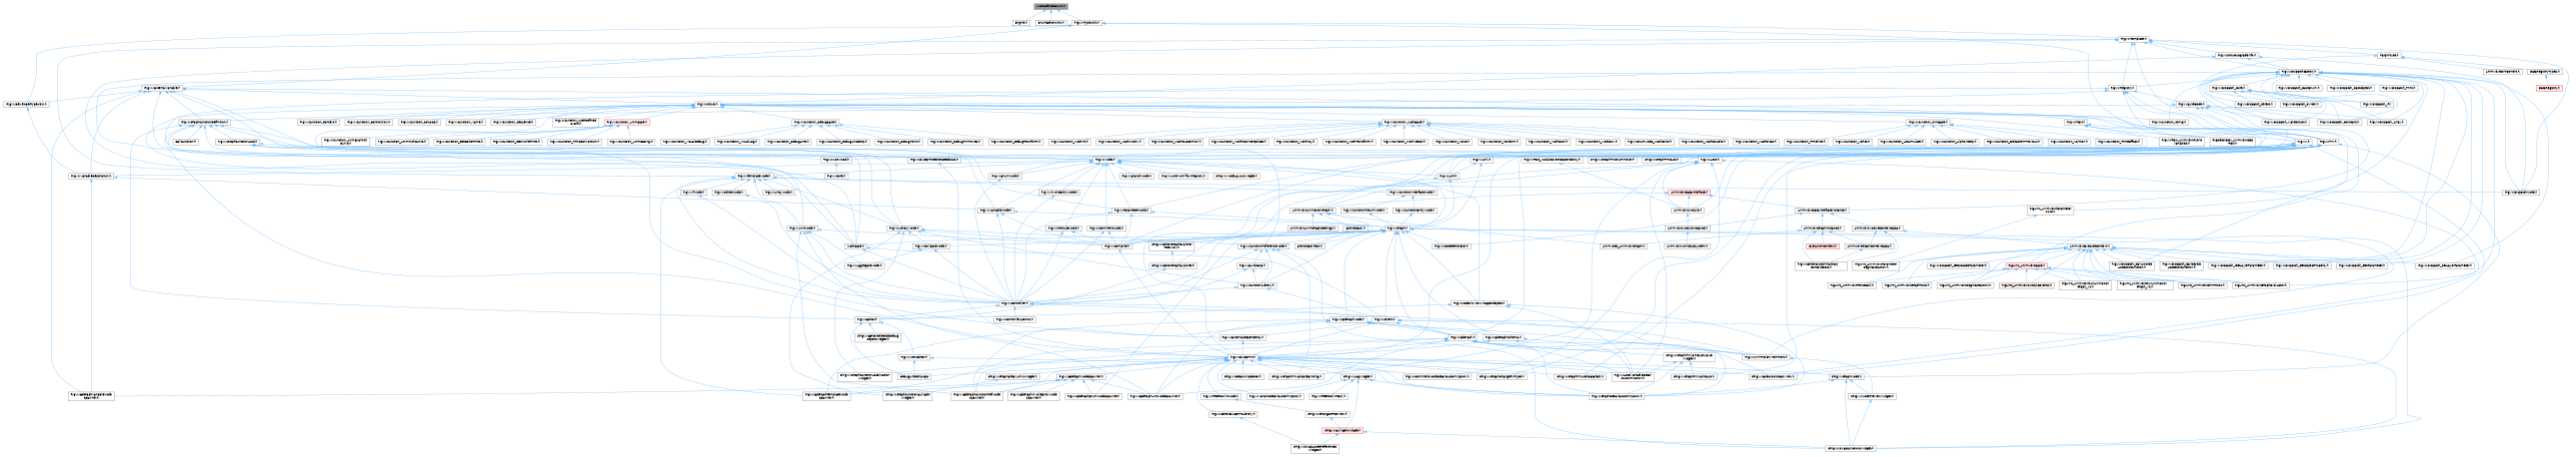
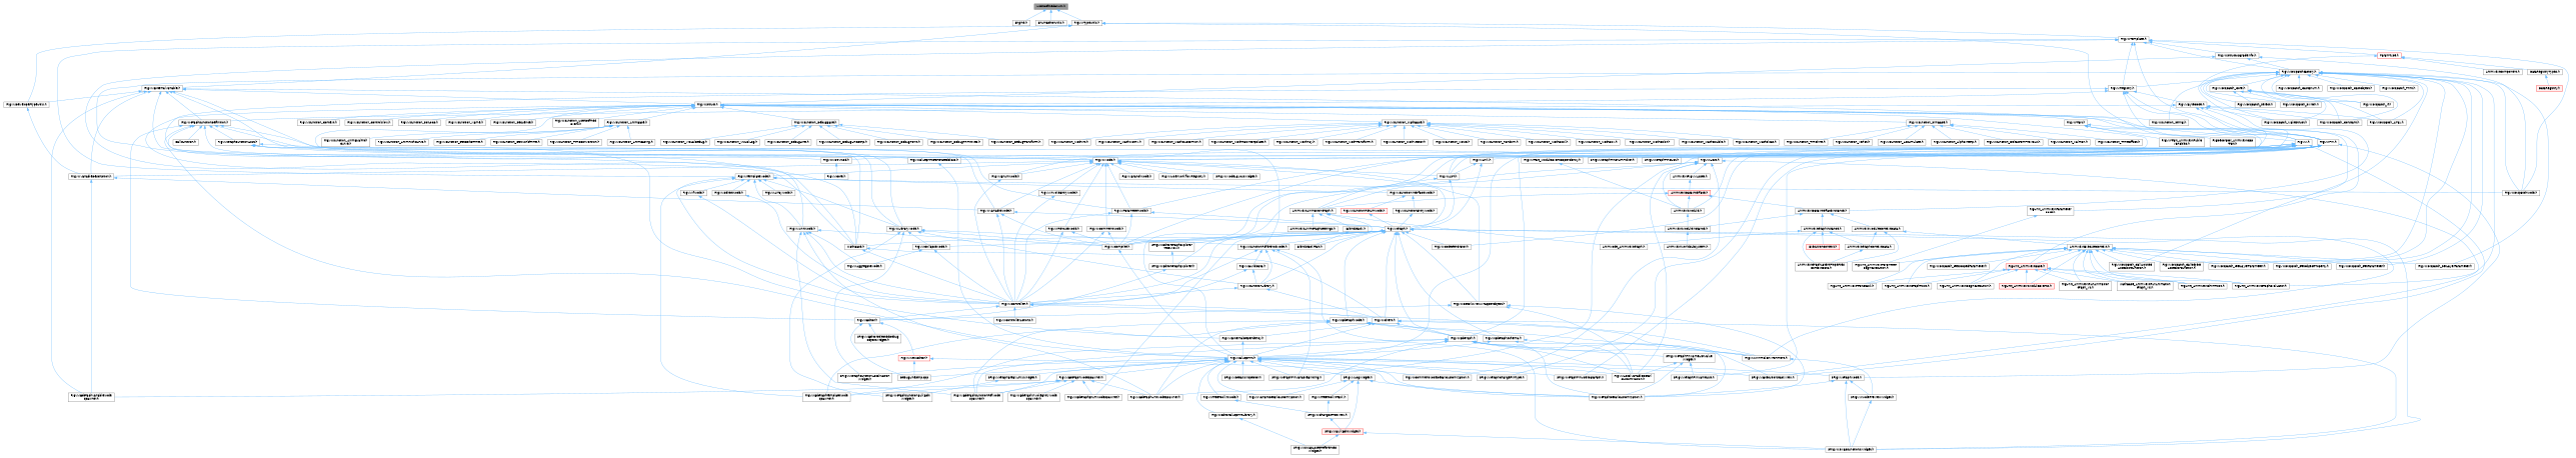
  digraph {
    node [color=grey40 fillcolor=white fontname=Helvetica fontsize=10 shape=box style=filled]
    edge [color=steelblue1 dir=back fontname=Helvetica fontsize=10 labelfontname=Helvetica labelfontsize=10 style=solid]
    n1 [color=gray40 fillcolor=grey60 fontcolor=black height=0.2 label="UserDefinedEnum.h" width=0.4]
    n2 [height=0.2 label="Engine.h" width=0.4]
    n3 [height=0.2 label="EnumEditorUtils.h" width=0.4]
    n4 [height=0.2 label="RigVMTypeUtils.h" width=0.4]
    n5 [height=0.2 label="RigVMDeveloperTypeUtils.h" width=0.4]
    n6 [height=0.2 label="RigVMExternalVariable.h" width=0.4]
    n7 [height=0.2 label="RigVMParameterNode.h" width=0.4]
    n8 [height=0.2 label="RigVMTemplate.h" width=0.4]
    n9 [height=0.2 label="RigVMVariableDescription.h" width=0.4]
    n10 [height=0.2 label="RigVMEdGraphVariableNode\lSpawner.h" width=0.4]
    n11 [height=0.2 label="RigVMVariableNode.h" width=0.4]
    n12 [height=0.2 label="RigVM.h" width=0.4]
    n13 [height=0.2 label="RigVMNativized.h" width=0.4]
    n14 [height=0.2 label="RigVMGraphFunctionDefinition.h" width=0.4]
    n15 [height=0.2 label="RigVMStruct.h" width=0.4]
    n16 [height=0.2 label="RigVMCompiler.h" width=0.4]
    n17 [height=0.2 label="RigVMController.h" width=0.4]
    n18 [height=0.2 label="RigVMGraph.h" width=0.4]
    n19 [height=0.2 label="MathBase.h" width=0.4]
    n20 [height=0.2 label="RigVMTemplateNode.h" width=0.4]
    n21 [height=0.2 label="RigVMDispatchNode.h" width=0.4]
    n22 [height=0.2 label="RigVMPin.h" width=0.4]
-   n23 [height=0.2 label="ParamType.h" width=0.4]
+   n23 [color=red height=0.2 label="ParamType.h" width=0.4]
    n24 [height=0.2 label="RigVMDispatchFactory.h" width=0.4]
    n25 [height=0.2 label="RigVMRegistry.h" width=0.4]
    n26 [height=0.2 label="RigVMStructUpgradeInfo.h" width=0.4]
    n27 [height=0.2 label="RigVMBlueprint.h" width=0.4]
    n28 [height=0.2 label="RigVMClient.h" width=0.4]
    n29 [height=0.2 label="RigVMMinimalEnvironment.h" width=0.4]
    n30 [height=0.2 label="RigVMControllerActions.h" width=0.4]
    n31 [height=0.2 label="RigVMEditor.h" width=0.4]
    n32 [height=0.2 label="RigVMEdGraphEnumNodeSpawner.h" width=0.4]
    n33 [height=0.2 label="SRigVMSwapFunctionsWidget.h" width=0.4]
    n34 [height=0.2 label="RigVMEdGraph.h" width=0.4]
    n35 [height=0.2 label="RigVMCodeGenerator.h" width=0.4]
    n36 [height=0.2 label="RigVMCollapseNode.h" width=0.4]
    n37 [height=0.2 label="RigVMDetailsViewWrapperObject.h" width=0.4]
    n38 [height=0.2 label="RigVMEdGraphNode.h" width=0.4]
    n39 [height=0.2 label="RigVMEdGraphSchema.h" width=0.4]
    n40 [height=0.2 label="RigVMFunctionLibrary.h" width=0.4]
    n41 [height=0.2 label="RigVMFunctionReferenceNode.h" width=0.4]
    n42 [height=0.2 label="SRigVMEditorGraphExplorer.h" width=0.4]
    n43 [height=0.2 label="SRigVMEditorGraphExplorer\lTreeView.h" width=0.4]
    n44 [height=0.2 label="RigVMCommentNodeDetailCustomization.h" width=0.4]
    n45 [height=0.2 label="RigVMEdGraphFunctionRefNode\lSpawner.h" width=0.4]
    n46 [height=0.2 label="RigVMEdGraphNodeSpawner.h" width=0.4]
    n47 [height=0.2 label="RigVMEdGraphUnitNodeSpawner.h" width=0.4]
    n48 [height=0.2 label="RigVMEditorBlueprintLibrary.h" width=0.4]
    n49 [height=0.2 label="RigVMGraphDetailCustomization.h" width=0.4]
    n50 [height=0.2 label="RigVMLocalVariableDetail\lCustomization.h" width=0.4]
    n51 [height=0.2 label="RigVMTreeToolkitNode.h" width=0.4]
    n52 [height=0.2 label="RigVMVariantDetailCustomization.h" width=0.4]
    n53 [height=0.2 label="DebugLineStrip.cpp" width=0.4]
    n54 [height=0.2 label="SRigVMDetailsInspector.h" width=0.4]
    n55 [height=0.2 label="SRigVMExecutionStackView.h" width=0.4]
    n56 [height=0.2 label="SRigVMGraphBreakLinksWidget.h" width=0.4]
    n57 [height=0.2 label="SRigVMGraphChangePinType.h" width=0.4]
    n58 [height=0.2 label="SRigVMGraphFunctionLocalization\lWidget.h" width=0.4]
    n59 [height=0.2 label="SRigVMGraphNode.h" width=0.4]
    n60 [height=0.2 label="SRigVMGraphPinUserDataPath.h" width=0.4]
    n61 [height=0.2 label="SRigVMGraphPinVariableBinding.h" width=0.4]
    n62 [height=0.2 label="SRigVMLogWidget.h" width=0.4]
    n63 [height=0.2 label="RigVMEdGraphInvokeEntryNode\lSpawner.h" width=0.4]
    n64 [height=0.2 label="RigVMEdGraphTemplateNode\lSpawner.h" width=0.4]
    n65 [height=0.2 label="SRigVMSwapAssetReferences\lWidget.h" width=0.4]
    n66 [height=0.2 label="SRigVMChangesTreeView.h" width=0.4]
    n67 [height=0.2 label="SRigVMGraphFunctionBulkEdit\lWidget.h" width=0.4]
    n68 [height=0.2 label="SRigVMNodePreviewWidget.h" width=0.4]
    n69 [color=red fillcolor="#FFF0F0" height=0.2 label="SRigVMBulkEditWidget.h" width=0.4]
    n70 [height=0.2 label="RigVMTreeToolkitTask.h" width=0.4]
    n71 [height=0.2 label="RigVMExternalDependency.h" width=0.4]
-   n72 [height=0.2 label="RigVMNewEditor.h" width=0.4]
+   n72 [color=red height=0.2 label="RigVMNewEditor.h" width=0.4]
    n73 [height=0.2 label="SRigVMEditorSelectedDebug\lObjectWidget.h" width=0.4]
    n74 [height=0.2 label="SRigVMGraphPinNameListValue\lWidget.h" width=0.4]
    n75 [height=0.2 label="SRigVMGraphPinNameList.h" width=0.4]
    n76 [height=0.2 label="RigVMAggregateNode.h" width=0.4]
    n77 [height=0.2 label="RigVMBuildData.h" width=0.4]
    n78 [height=0.2 label="AnimNextAnimationGraph.h" width=0.4]
    n79 [height=0.2 label="AnimNextModule.h" width=0.4]
    n80 [height=0.2 label="RigVMBlueprintGeneratedClass.h" width=0.4]
    n81 [height=0.2 label="RigVMHost.h" width=0.4]
    n82 [height=0.2 label="RigVMNode.h" width=0.4]
    n83 [height=0.2 label="RigVMCore.h" width=0.4]
    n84 [height=0.2 label="RigVMLibraryNode.h" width=0.4]
    n85 [height=0.2 label="CallFunction.h" width=0.4]
    n86 [height=0.2 label="RigVMGraphFunctionHost.h" width=0.4]
    n87 [color=red fillcolor="#FFF0F0" height=0.2 label="RigUnit_AnimNextBase.h" width=0.4]
    n88 [height=0.2 label="RigVMUnitNode.h" width=0.4]
    n89 [height=0.2 label="RigUnit_AnimNextParameter\lBase.h" width=0.4]
-   n90 [color=red height=0.2 label="RigVMFunction_AnimBase.h" width=0.4]
+   n90 [height=0.2 label="RigVMFunction_AnimBase.h" width=0.4]
    n91 [height=0.2 label="RigVMFunction_Context.h" width=0.4]
    n92 [height=0.2 label="RigVMFunction_ControlFlow.h" width=0.4]
    n93 [height=0.2 label="RigVMFunction_DebugBase.h" width=0.4]
    n94 [height=0.2 label="RigVMFunction_ForLoop.h" width=0.4]
    n95 [height=0.2 label="RigVMFunction_MathBase.h" width=0.4]
    n96 [height=0.2 label="RigVMFunction_Name.h" width=0.4]
    n97 [height=0.2 label="RigVMFunction_Sequence.h" width=0.4]
    n98 [height=0.2 label="RigVMFunction_SimBase.h" width=0.4]
    n99 [height=0.2 label="RigVMFunction_String.h" width=0.4]
    n100 [height=0.2 label="RigVMFunction_UserDefined\lEvent.h" width=0.4]
    n101 [height=0.2 label="RigVMTrait.h" width=0.4]
    n102 [height=0.2 label="AnimNextAnimGraphSettings.h" width=0.4]
    n103 [height=0.2 label="AnimNode_AnimNextGraph.h" width=0.4]
    n104 [height=0.2 label="BlendStackTrait.h" width=0.4]
    n105 [height=0.2 label="IBlendStack.h" width=0.4]
    n106 [height=0.2 label="AnimNextModuleInstance.h" width=0.4]
+   n107 [height=0.2 label="AnimNextRigVMAsset.h" width=0.4]
    n108 [height=0.2 label="RigVMAST.h" width=0.4]
    n109 [height=0.2 label="RigVMBranchNode.h" width=0.4]
    n110 [height=0.2 label="RigVMCommentNode.h" width=0.4]
    n111 [height=0.2 label="RigVMEnumNode.h" width=0.4]
    n112 [height=0.2 label="RigVMInvokeEntryNode.h" width=0.4]
    n113 [height=0.2 label="RigVMRerouteNode.h" width=0.4]
    n114 [height=0.2 label="RigVMUserWorkflowRegistry.h" width=0.4]
    n115 [height=0.2 label="SRigVMNodeLayoutWidget.h" width=0.4]
    n116 [height=0.2 label="AnimNextWorldSubsystem.h" width=0.4]
    n117 [color=red fillcolor="#FFF0F0" height=0.2 label="AnimNextDataInterface.h" width=0.4]
    n118 [height=0.2 label="AnimNextDataInterfaceInstance.h" width=0.4]
    n119 [height=0.2 label="AnimNextGraphInstance.h" width=0.4]
    n120 [height=0.2 label="AnimNextModuleContextData.h" width=0.4]
    n121 [height=0.2 label="AnimNextGraphContextData.h" width=0.4]
-   n122 [height=0.2 label="RigVMEditorBlueprintLibrary\lContextData.h" width=0.4]
+   n122 [height=0.2 label="AnimNextGraphLatentProperties\lContextData.h" width=0.4]
    n123 [color=red fillcolor="#FFF0F0" height=0.2 label="ExecutionContext.h" width=0.4]
    n124 [height=0.2 label="AnimNextExecuteContext.h" width=0.4]
    n125 [height=0.2 label="RigUnit_AnimNextBeginExecution.h" width=0.4]
    n126 [height=0.2 label="RigUnit_AnimNextGraphEvaluator.h" width=0.4]
    n127 [height=0.2 label="RigUnit_AnimNextGraphRoot.h" width=0.4]
-   n128 [fillcolor="#FFF0F0" height=0.2 label="RigUnit_AnimNextModuleEvents.h" width=0.4]
+   n128 [color=red fillcolor="#FFF0F0" height=0.2 label="RigUnit_AnimNextModuleEvents.h" width=0.4]
    n129 [height=0.2 label="RigUnit_AnimNextRunAnimation\lGraph_v1.h" width=0.4]
-   n130 [height=0.2 label="RigUnit_AnimNextRunAnimation\lGraph_v2.h" width=0.4]
+   n130 [height=0.2 label="MathBase_AnimNextRunAnimation\lGraph_v2.h" width=0.4]
    n131 [height=0.2 label="RigUnit_AnimNextShimRoot.h" width=0.4]
    n132 [height=0.2 label="RigUnit_AnimNextTraitStack.h" width=0.4]
    n133 [height=0.2 label="RigUnit_AnimNextParameter\lBeginExecution.h" width=0.4]
    n134 [height=0.2 label="RigVMDispatch_CallHoisted\lAccessorFunction.h" width=0.4]
    n135 [height=0.2 label="RigVMDispatch_CallObject\lAccessorFunction.h" width=0.4]
    n136 [height=0.2 label="RigVMDispatch_GetLayerParameter.h" width=0.4]
    n137 [height=0.2 label="RigVMDispatch_GetObjectProperty.h" width=0.4]
    n138 [height=0.2 label="RigVMDispatch_GetParameter.h" width=0.4]
    n139 [height=0.2 label="RigVMDispatch_GetScopedParameter.h" width=0.4]
    n140 [height=0.2 label="RigVMDispatch_SetLayerParameter.h" width=0.4]
    n141 [height=0.2 label="RigVMArrayNode.h" width=0.4]
    n142 [height=0.2 label="RigVMFunctionInterfaceNode.h" width=0.4]
    n143 [height=0.2 label="RigVMIfNode.h" width=0.4]
    n144 [height=0.2 label="RigVMSelectNode.h" width=0.4]
    n145 [height=0.2 label="RigVMFunctionEntryNode.h" width=0.4]
-   n146 [height=0.2 label="RigVMFunctionReturnNode.h" width=0.4]
+   n146 [color=red height=0.2 label="RigVMFunctionReturnNode.h" width=0.4]
    n147 [height=0.2 label="RigVMFunction_AnimEasing.h" width=0.4]
    n148 [height=0.2 label="RigVMFunction_AnimEvalRich\lCurve.h" width=0.4]
    n149 [height=0.2 label="RigVMFunction_AnimRichCurve.h" width=0.4]
    n150 [height=0.2 label="RigVMFunction_GetDeltaTime.h" width=0.4]
    n151 [height=0.2 label="RigVMFunction_GetWorldTime.h" width=0.4]
    n152 [height=0.2 label="RigVMFunction_TimeConversion.h" width=0.4]
    n153 [height=0.2 label="RigVMFunction_DebugLine.h" width=0.4]
    n154 [height=0.2 label="RigVMFunction_DebugLineStrip.h" width=0.4]
    n155 [height=0.2 label="RigVMFunction_DebugPoint.h" width=0.4]
    n156 [height=0.2 label="RigVMFunction_DebugPrimitives.h" width=0.4]
    n157 [height=0.2 label="RigVMFunction_DebugTransform.h" width=0.4]
    n158 [height=0.2 label="RigVMFunction_VisualDebug.h" width=0.4]
    n159 [height=0.2 label="RigVMFunction_VisualLog.h" width=0.4]
    n160 [height=0.2 label="RigVMFunction_MathBool.h" width=0.4]
    n161 [height=0.2 label="RigVMFunction_MathBox.h" width=0.4]
-   n162 [height=0.2 label="RigVMEnumNode_MathColor.h" width=0.4]
+   n162 [height=0.2 label="RigVMFunction_MathColor.h" width=0.4]
    n163 [height=0.2 label="RigVMFunction_MathDouble.h" width=0.4]
    n164 [height=0.2 label="RigVMFunction_MathFloat.h" width=0.4]
    n165 [height=0.2 label="RigVMFunction_MathInt.h" width=0.4]
    n166 [height=0.2 label="RigVMFunction_MathMatrix.h" width=0.4]
    n167 [height=0.2 label="RigVMFunction_MathQuaternion.h" width=0.4]
    n168 [height=0.2 label="RigVMFunction_MathRBFInterpolate.h" width=0.4]
    n169 [height=0.2 label="RigVMFunction_MathRay.h" width=0.4]
    n170 [height=0.2 label="RigVMFunction_MathTransform.h" width=0.4]
    n171 [height=0.2 label="RigVMFunction_MathVector.h" width=0.4]
    n172 [height=0.2 label="RigVMFunction_Noise.h" width=0.4]
    n173 [height=0.2 label="RigVMFunction_Random.h" width=0.4]
    n174 [height=0.2 label="RigVMFunction_Accumulate.h" width=0.4]
    n175 [height=0.2 label="RigVMFunction_AlphaInterp.h" width=0.4]
    n176 [height=0.2 label="RigVMFunction_DeltaFromPrevious.h" width=0.4]
    n177 [height=0.2 label="RigVMFunction_Kalman.h" width=0.4]
    n178 [height=0.2 label="RigVMFunction_TimeOffset.h" width=0.4]
    n179 [height=0.2 label="RigVMFunction_Timeline.h" width=0.4]
    n180 [height=0.2 label="RigVMFunction_Verlet.h" width=0.4]
    n181 [height=0.2 label="RigDecorator_AnimNextCpp\lTrait.h" width=0.4]
    n182 [height=0.2 label="RigVMTrait_AnimNextPublic\lVariables.h" width=0.4]
    n183 [height=0.2 label="RigVMTrait_ModuleEventDependency.h" width=0.4]
    n184 [height=0.2 label="RigVMLink.h" width=0.4]
    n185 [height=0.2 label="SRigVMGraphPinEnumPicker.h" width=0.4]
    n186 [height=0.2 label="SRigVMGraphPinQuat.h" width=0.4]
    n187 [height=0.2 label="AnimNextComponent.h" width=0.4]
    n188 [height=0.2 label="DataRegistryTypes.h" width=0.4]
    n189 [height=0.2 label="RigVMDispatch_Array.h" width=0.4]
    n190 [height=0.2 label="RigVMDispatch_CastEnum.h" width=0.4]
    n191 [height=0.2 label="RigVMDispatch_CastObject.h" width=0.4]
    n192 [height=0.2 label="RigVMDispatch_Constant.h" width=0.4]
    n193 [height=0.2 label="RigVMDispatch_Core.h" width=0.4]
    n194 [height=0.2 label="RigVMDispatch_If.h" width=0.4]
    n195 [height=0.2 label="RigVMDispatch_MakeStruct.h" width=0.4]
    n196 [height=0.2 label="RigVMDispatch_Select.h" width=0.4]
    n197 [height=0.2 label="RigVMDispatch_Switch.h" width=0.4]
    n198 [height=0.2 label="RigVMDispatch_Print.h" width=0.4]
    n199 [height=0.2 label="RigVMByteCode.h" width=0.4]
    n200 [color=red fillcolor="#FFF0F0" height=0.2 label="DataRegistry.h" width=0.4]
    n1 -> n2
    n1 -> n3
    n1 -> n4
    n4 -> n5
    n4 -> n6
    n4 -> n7
    n4 -> n8
    n5 -> n9
    n6 -> n5
    n6 -> n7
    n6 -> n9
    n6 -> n10
    n6 -> n11
    n6 -> n12
    n6 -> n13
    n6 -> n14
    n6 -> n15
    n7 -> n16
    n7 -> n17
    n7 -> n18
    n8 -> n19
    n8 -> n20
    n8 -> n21
    n8 -> n22
    n8 -> n23
    n8 -> n24
    n8 -> n25
    n8 -> n26
    n9 -> n10
    n9 -> n11
    n11 -> n16
    n11 -> n17
    n11 -> n18
    n12 -> n13
    n12 -> n16
    n12 -> n27
    n12 -> n34
    n12 -> n35
    n12 -> n55
    n12 -> n78
    n12 -> n79
    n12 -> n80
    n12 -> n81
    n12 -> n82
    n13 -> n83
    n14 -> n19
    n14 -> n27
    n14 -> n31
    n14 -> n41
    n14 -> n82
    n14 -> n84
    n14 -> n85
    n14 -> n86
    n15 -> n16
    n15 -> n82
    n15 -> n87
    n15 -> n88
    n15 -> n89
    n15 -> n90
    n15 -> n91
    n15 -> n92
    n15 -> n93
    n15 -> n94
    n15 -> n95
    n15 -> n96
    n15 -> n97
    n15 -> n98
    n15 -> n99
    n15 -> n100
    n15 -> n101
    n16 -> n27
    n17 -> n28
    n17 -> n29
    n17 -> n30
    n17 -> n31
    n18 -> n16
    n18 -> n17
    n18 -> n19
    n18 -> n28
    n18 -> n29
    n18 -> n32
    n18 -> n33
    n18 -> n34
    n18 -> n35
    n18 -> n36
    n18 -> n37
    n18 -> n38
    n18 -> n39
    n18 -> n40
    n18 -> n41
    n18 -> n42
    n18 -> n43
    n19 -> n17
    n19 -> n28
    n20 -> n17
    n20 -> n21
    n20 -> n64
    n20 -> n84
    n20 -> n88
    n20 -> n141
    n20 -> n142
    n20 -> n143
    n20 -> n144
    n22 -> n57
    n22 -> n59
    n22 -> n60
    n22 -> n61
    n22 -> n75
    n22 -> n82
    n22 -> n108
    n22 -> n111
    n22 -> n184
    n22 -> n185
    n22 -> n186
    n23 -> n118
    n23 -> n187
    n23 -> n188
    n24 -> n19
    n24 -> n21
    n24 -> n25
    n24 -> n99
    n24 -> n126
    n24 -> n134
    n24 -> n135
    n24 -> n136
    n24 -> n137
    n24 -> n138
    n24 -> n140
    n24 -> n189
    n24 -> n190
    n24 -> n191
    n24 -> n192
    n24 -> n193
    n24 -> n194
    n24 -> n195
    n24 -> n196
    n24 -> n197
    n24 -> n198
    n25 -> n12
    n25 -> n15
    n25 -> n19
    n25 -> n22
    n25 -> n108
    n25 -> n199
    n26 -> n15
    n26 -> n21
    n26 -> n24
    n27 -> n44
    n27 -> n45
    n27 -> n46
    n27 -> n47
    n27 -> n48
    n27 -> n49
    n27 -> n50
    n27 -> n51
    n27 -> n52
    n27 -> n53
    n27 -> n54
    n27 -> n55
    n27 -> n56
    n27 -> n57
    n27 -> n58
    n27 -> n59
    n27 -> n60
    n27 -> n61
    n27 -> n62
    n28 -> n27
    n28 -> n29
    n28 -> n33
    n28 -> n34
    n28 -> n71
    n29 -> n68
    n31 -> n53
    n31 -> n72
    n31 -> n73
    n34 -> n27
    n34 -> n29
    n34 -> n45
    n34 -> n47
    n34 -> n49
    n34 -> n50
    n34 -> n55
    n34 -> n64
    n34 -> n74
    n36 -> n17
    n36 -> n76
    n37 -> n31
    n37 -> n49
    n37 -> n50
    n38 -> n29
    n38 -> n34
    n38 -> n39
    n38 -> n45
    n38 -> n47
    n38 -> n64
    n39 -> n27
    n39 -> n49
    n39 -> n50
    n40 -> n17
    n40 -> n28
    n41 -> n17
    n41 -> n33
    n41 -> n40
    n41 -> n61
    n41 -> n77
    n42 -> n31
    n43 -> n42
    n46 -> n10
    n46 -> n32
    n46 -> n45
    n46 -> n47
    n46 -> n63
    n46 -> n64
    n48 -> n65
    n51 -> n66
    n56 -> n67
    n59 -> n33
    n59 -> n49
    n59 -> n68
    n62 -> n49
    n62 -> n52
    n62 -> n69
    n62 -> n70
    n66 -> n69
    n68 -> n33
    n69 -> n33
    n69 -> n65
+   n70 -> n66
    n71 -> n27
    n72 -> n49
    n72 -> n53
    n74 -> n49
    n74 -> n50
    n74 -> n75
    n77 -> n17
    n77 -> n40
    n78 -> n102
    n78 -> n103
    n78 -> n104
    n78 -> n105
    n79 -> n106
    n80 -> n27
    n81 -> n27
    n81 -> n44
    n81 -> n50
    n81 -> n55
    n81 -> n78
    n81 -> n79
+   n81 -> n107
    n82 -> n7
    n82 -> n9
    n82 -> n11
    n82 -> n18
    n82 -> n20
    n82 -> n37
    n82 -> n108
    n82 -> n109
    n82 -> n110
    n82 -> n111
    n82 -> n112
    n82 -> n113
    n82 -> n114
    n82 -> n115
    n84 -> n16
    n84 -> n36
    n84 -> n40
    n84 -> n41
    n84 -> n58
    n84 -> n67
    n86 -> n71
    n86 -> n80
    n86 -> n81
    n86 -> n84
    n87 -> n125
    n87 -> n126
    n87 -> n127
    n87 -> n128
    n87 -> n129
    n87 -> n130
    n87 -> n131
    n87 -> n132
    n88 -> n16
    n88 -> n17
    n88 -> n45
    n88 -> n47
    n88 -> n76
    n89 -> n133
    n90 -> n147
    n90 -> n148
    n90 -> n149
    n90 -> n150
    n90 -> n151
    n90 -> n152
    n93 -> n153
    n93 -> n154
    n93 -> n155
    n93 -> n156
    n93 -> n157
    n93 -> n158
    n93 -> n159
    n95 -> n160
    n95 -> n161
    n95 -> n162
    n95 -> n163
    n95 -> n164
    n95 -> n165
    n95 -> n166
    n95 -> n167
    n95 -> n168
    n95 -> n169
    n95 -> n170
    n95 -> n171
    n95 -> n172
    n95 -> n173
    n98 -> n174
    n98 -> n175
    n98 -> n176
    n98 -> n177
    n98 -> n178
    n98 -> n179
    n98 -> n180
    n101 -> n22
    n101 -> n181
    n101 -> n182
    n101 -> n183
    n105 -> n104
    n106 -> n116
+   n107 -> n117
    n108 -> n16
    n108 -> n18
    n110 -> n16
    n110 -> n17
    n111 -> n17
    n112 -> n17
    n113 -> n16
    n113 -> n17
    n117 -> n78
    n117 -> n79
    n117 -> n118
    n118 -> n106
    n118 -> n119
    n118 -> n120
    n119 -> n103
    n119 -> n121
    n119 -> n122
    n119 -> n123
    n120 -> n121
    n120 -> n122
    n120 -> n124
    n121 -> n122
    n124 -> n87
    n124 -> n125
    n124 -> n126
    n124 -> n127
    n124 -> n128
    n124 -> n129
    n124 -> n130
    n124 -> n131
    n124 -> n132
    n124 -> n133
    n124 -> n134
    n124 -> n135
    n124 -> n136
    n124 -> n137
    n124 -> n138
    n124 -> n139
    n124 -> n140
    n142 -> n145
    n142 -> n146
    n143 -> n17
    n144 -> n17
    n145 -> n18
    n146 -> n18
    n183 -> n79
    n184 -> n18
    n184 -> n108
    n188 -> n200
    n193 -> n189
    n193 -> n192
    n193 -> n194
    n193 -> n195
    n193 -> n196
    n193 -> n197
    n199 -> n12
    n199 -> n14
    n199 -> n22
    n199 -> n189
    n199 -> n192
    n199 -> n195
  }
